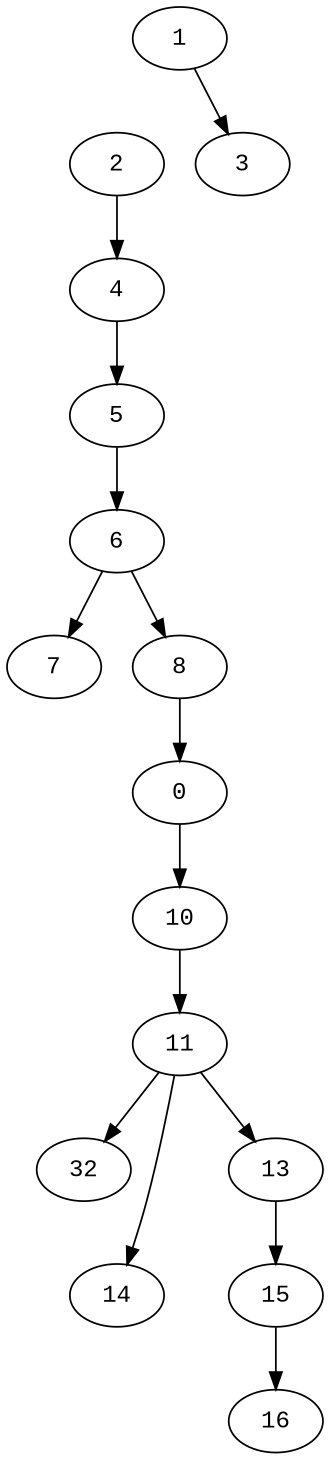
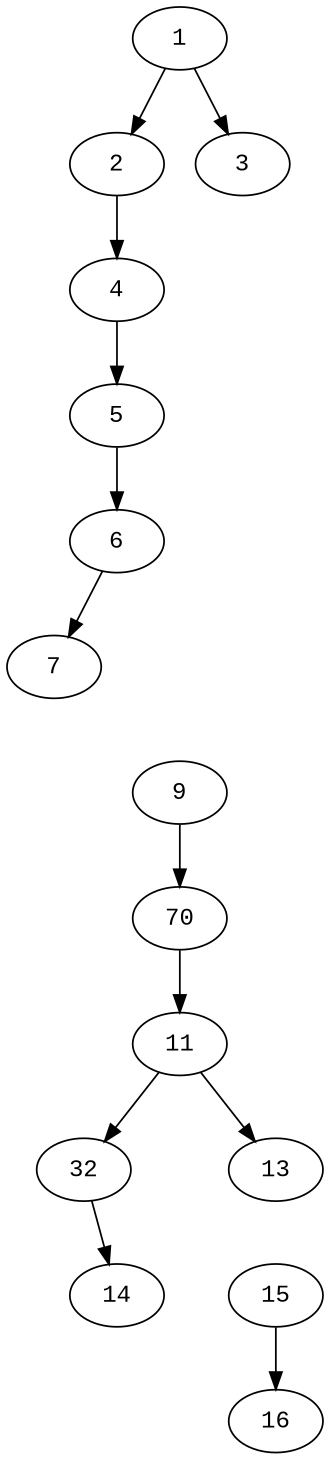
  digraph {
    fontname="Liberation Mono"
    node [alpha=0.10 fontname="Liberation Mono"]
    edge [fontname="Liberation Mono"]
    1 [alpha=0.17 expect_size=4104578375090176000]
    2 [expect_size=6641441321715378]
    3 [alpha=0.04 expect_size=59846756119885464]
    4 [alpha=0.06 expect_size=33162733225114599424]
    5 [alpha=0.11 expect_size=41067943701774336000]
    6 [alpha=0.20 expect_size=12146580386136900]
    7 [expect_size=20749392527587540992]
-   8 [alpha=0.14 expect_size=78131669931917312000]
-   9 [alpha=0.05 expect_size=221214988003594464 label=0]
-   10 [alpha=0.13 expect_size=26192412593532960768]
+   9 [alpha=0.05 expect_size=221214988003594464]
+   10 [alpha=0.13 expect_size=26192412593532960768 label=70]
    11 [alpha=0.12 expect_size=37758260790314056]
    n12 [alpha=0.04 expect_size=133349995171410870272 label=32]
    13 [expect_size=66187015215378333696]
    14 [alpha=0.11 expect_size=1504774693473398]
    15 [alpha=0.09 expect_size=189404709556009828352]
    16 [alpha=0.00 expect_size=120784870192189344]
+   1 -> 2
    1 -> 3
    2 -> 4
    4 -> 5
    5 -> 6
    6 -> 7
-   6 -> 8
-   8 -> 9
    9 -> 10
    10 -> 11
    11 -> n12
    11 -> 13
-   11 -> 14
-   13 -> 15
+   n12 -> 14
    15 -> 16
  }
